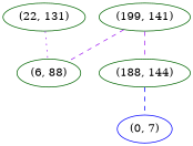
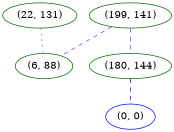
  graph {
    node [color=darkgreen]
    edge [color=purple style=dashed weight=1]
    "(22, 131)"
    "(6, 88)"
    "(199, 141)"
-   "(188, 144)"
-   "(0, 0)" [color=blue label="(0, 7)"]
+   "(188, 144)" [label="(180, 144)"]
+   "(0, 0)" [color=blue]
    "(22, 131)" -- "(6, 88)" [style=dotted]
    "(199, 141)" -- "(6, 88)"
    "(199, 141)" -- "(188, 144)"
    "(188, 144)" -- "(0, 0)" [color=blue weight=4]
  }
